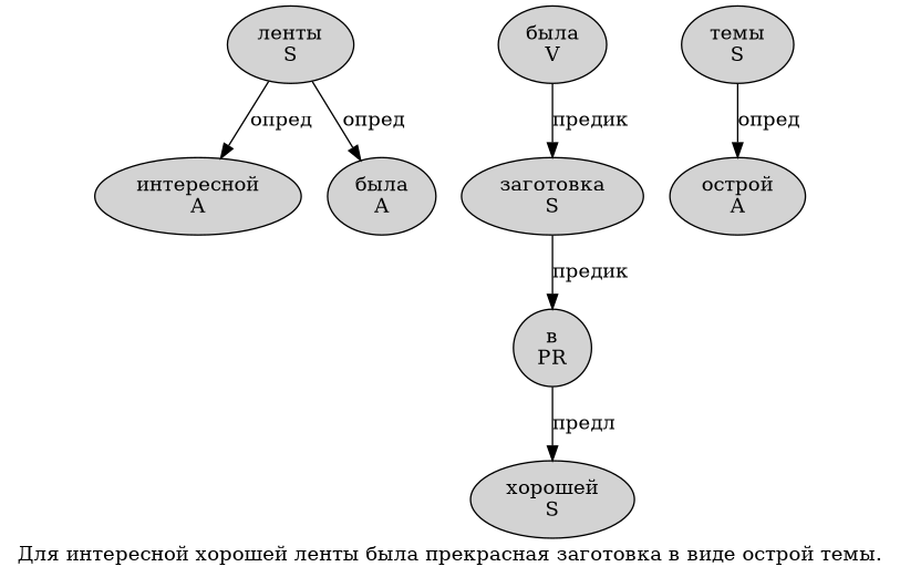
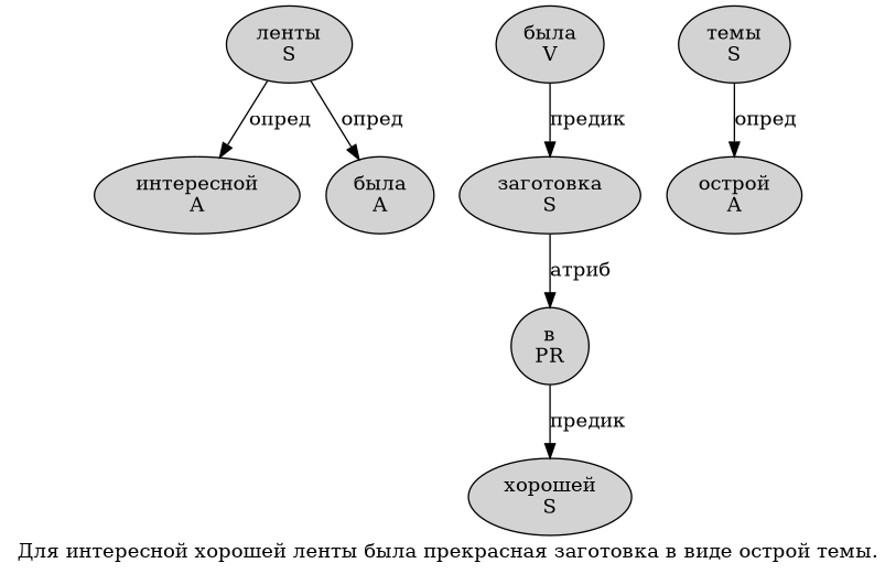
  digraph {
    label="Для интересной хорошей ленты была прекрасная заготовка в виде острой темы."
    node [fillcolor=lightgray penwidth=1 shape=ellipse style=filled]
    n1 [label="ленты\nS"]
    n2 [label="интересной\nA"]
    n3 [label="была\nA"]
    n4 [label="была\nV"]
    n5 [label="заготовка\nS"]
    n6 [label="в\nPR"]
    n7 [label="хорошей\nS"]
    n8 [label="острой\nA"]
    n9 [label="темы\nS"]
    n1 -> n2 [label="опред"]
    n1 -> n3 [label="опред"]
    n4 -> n5 [label="предик"]
-   n5 -> n6 [label="предик"]
-   n6 -> n7 [label="предл"]
+   n5 -> n6 [label="атриб"]
+   n6 -> n7 [label="предик"]
    n9 -> n8 [label="опред"]
  }
